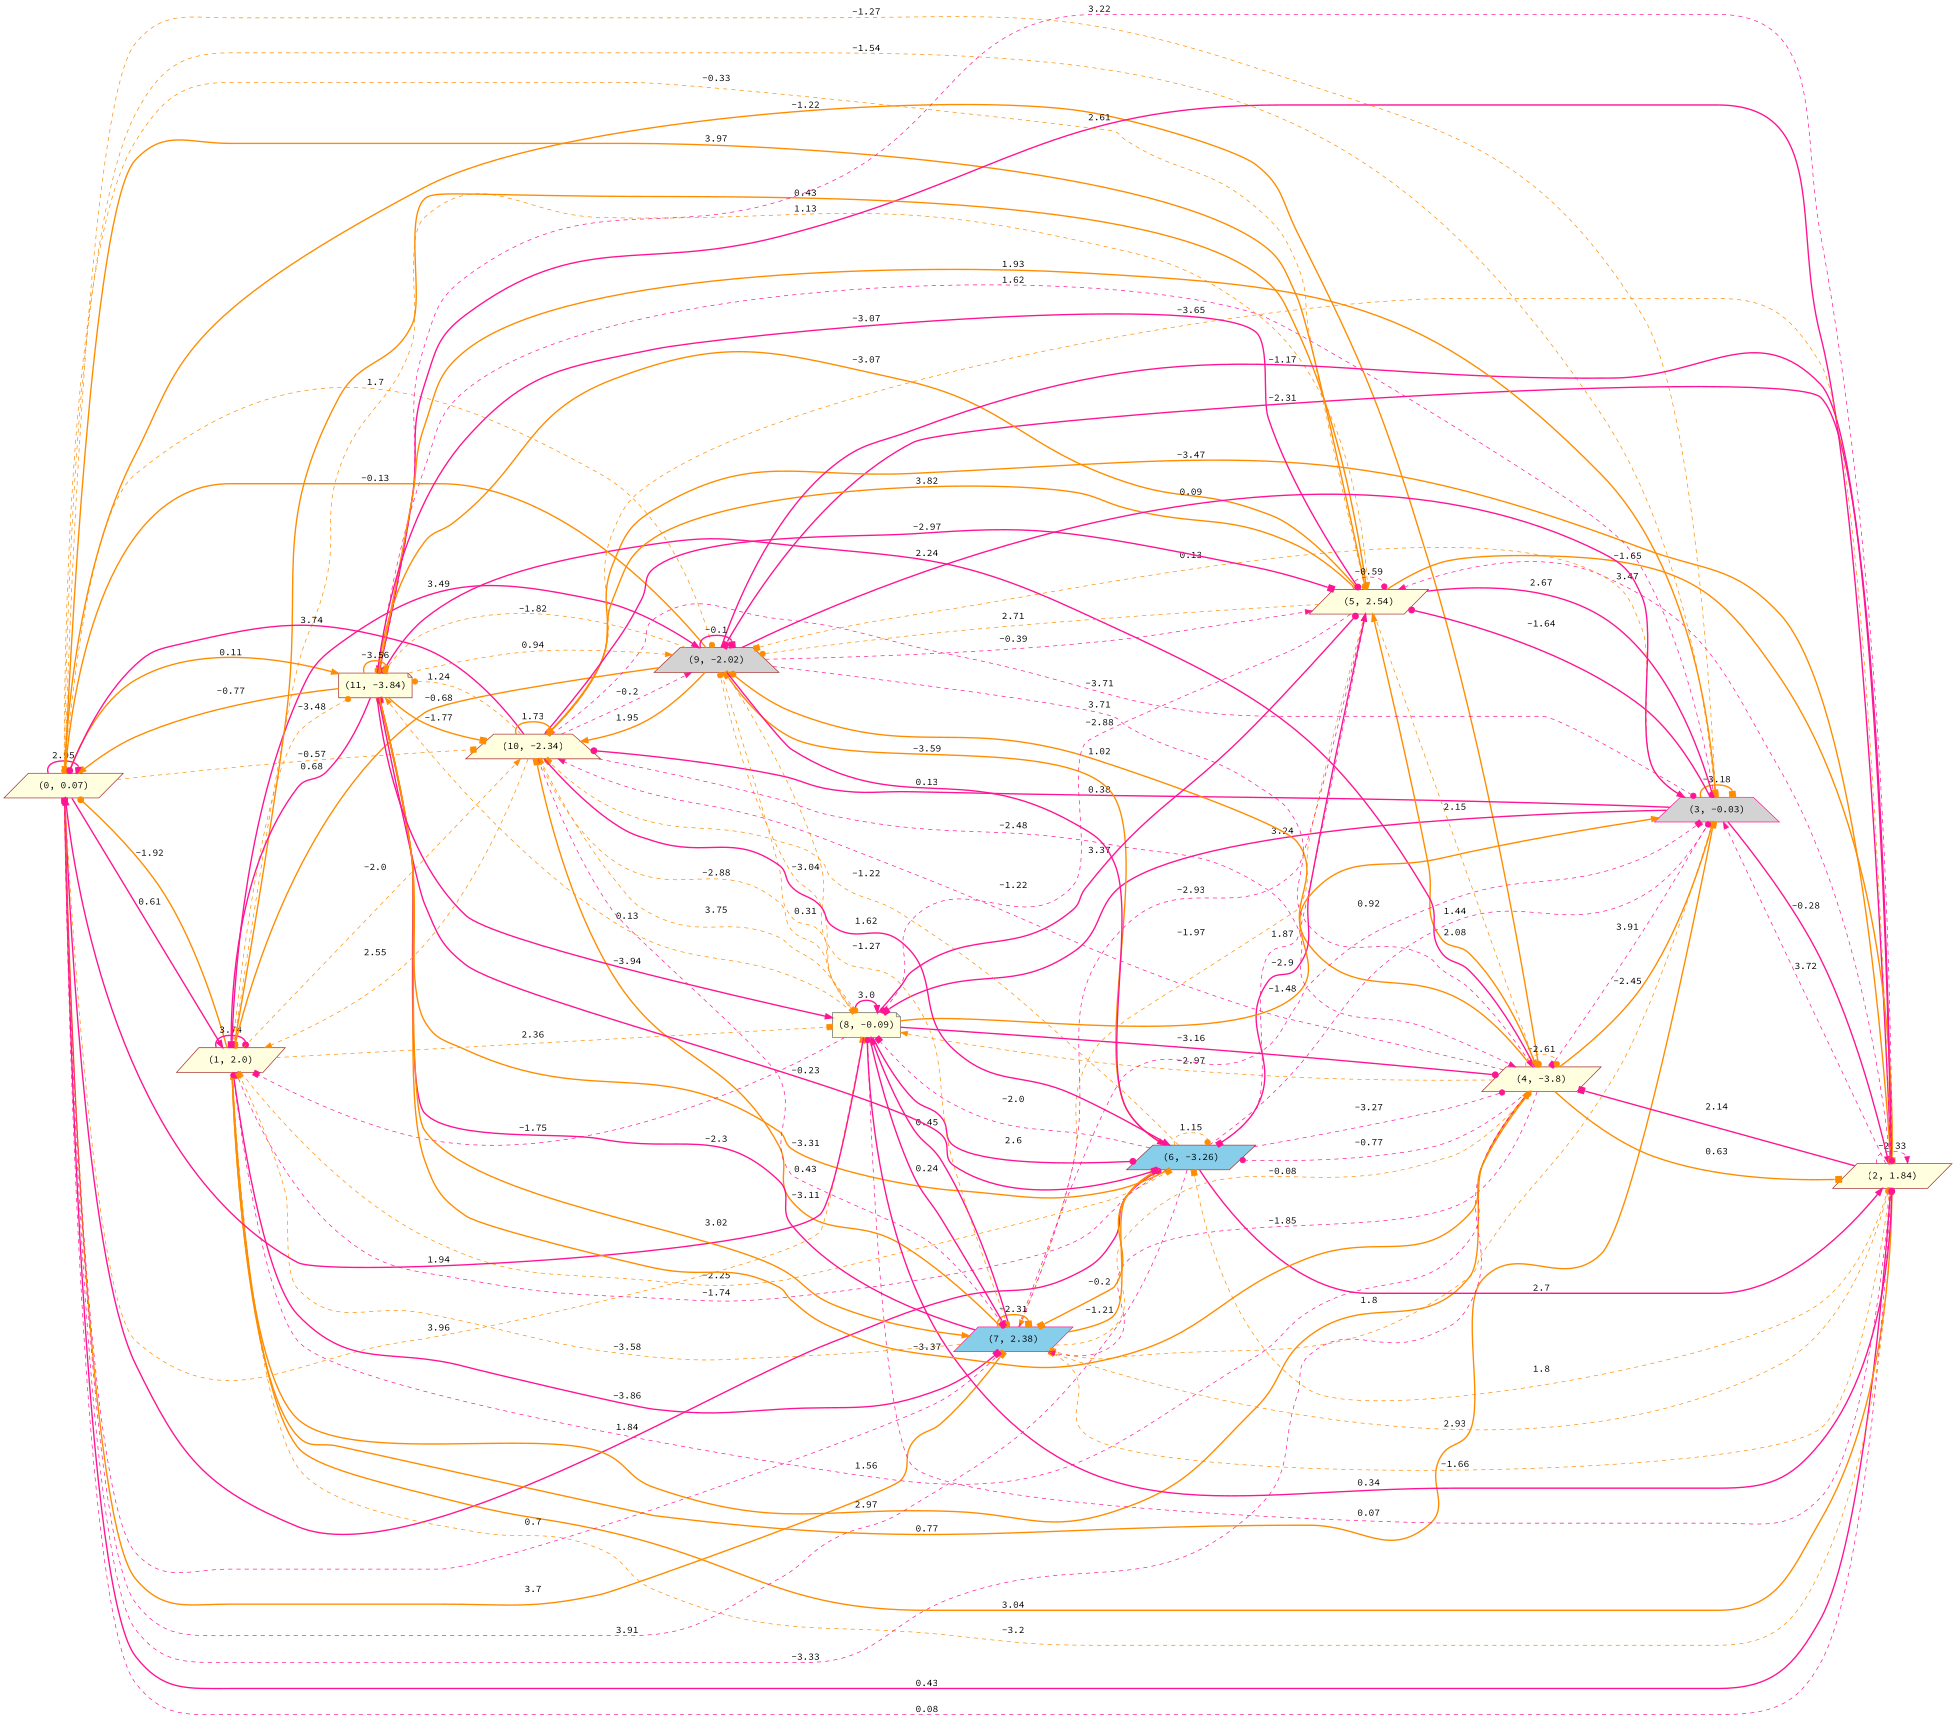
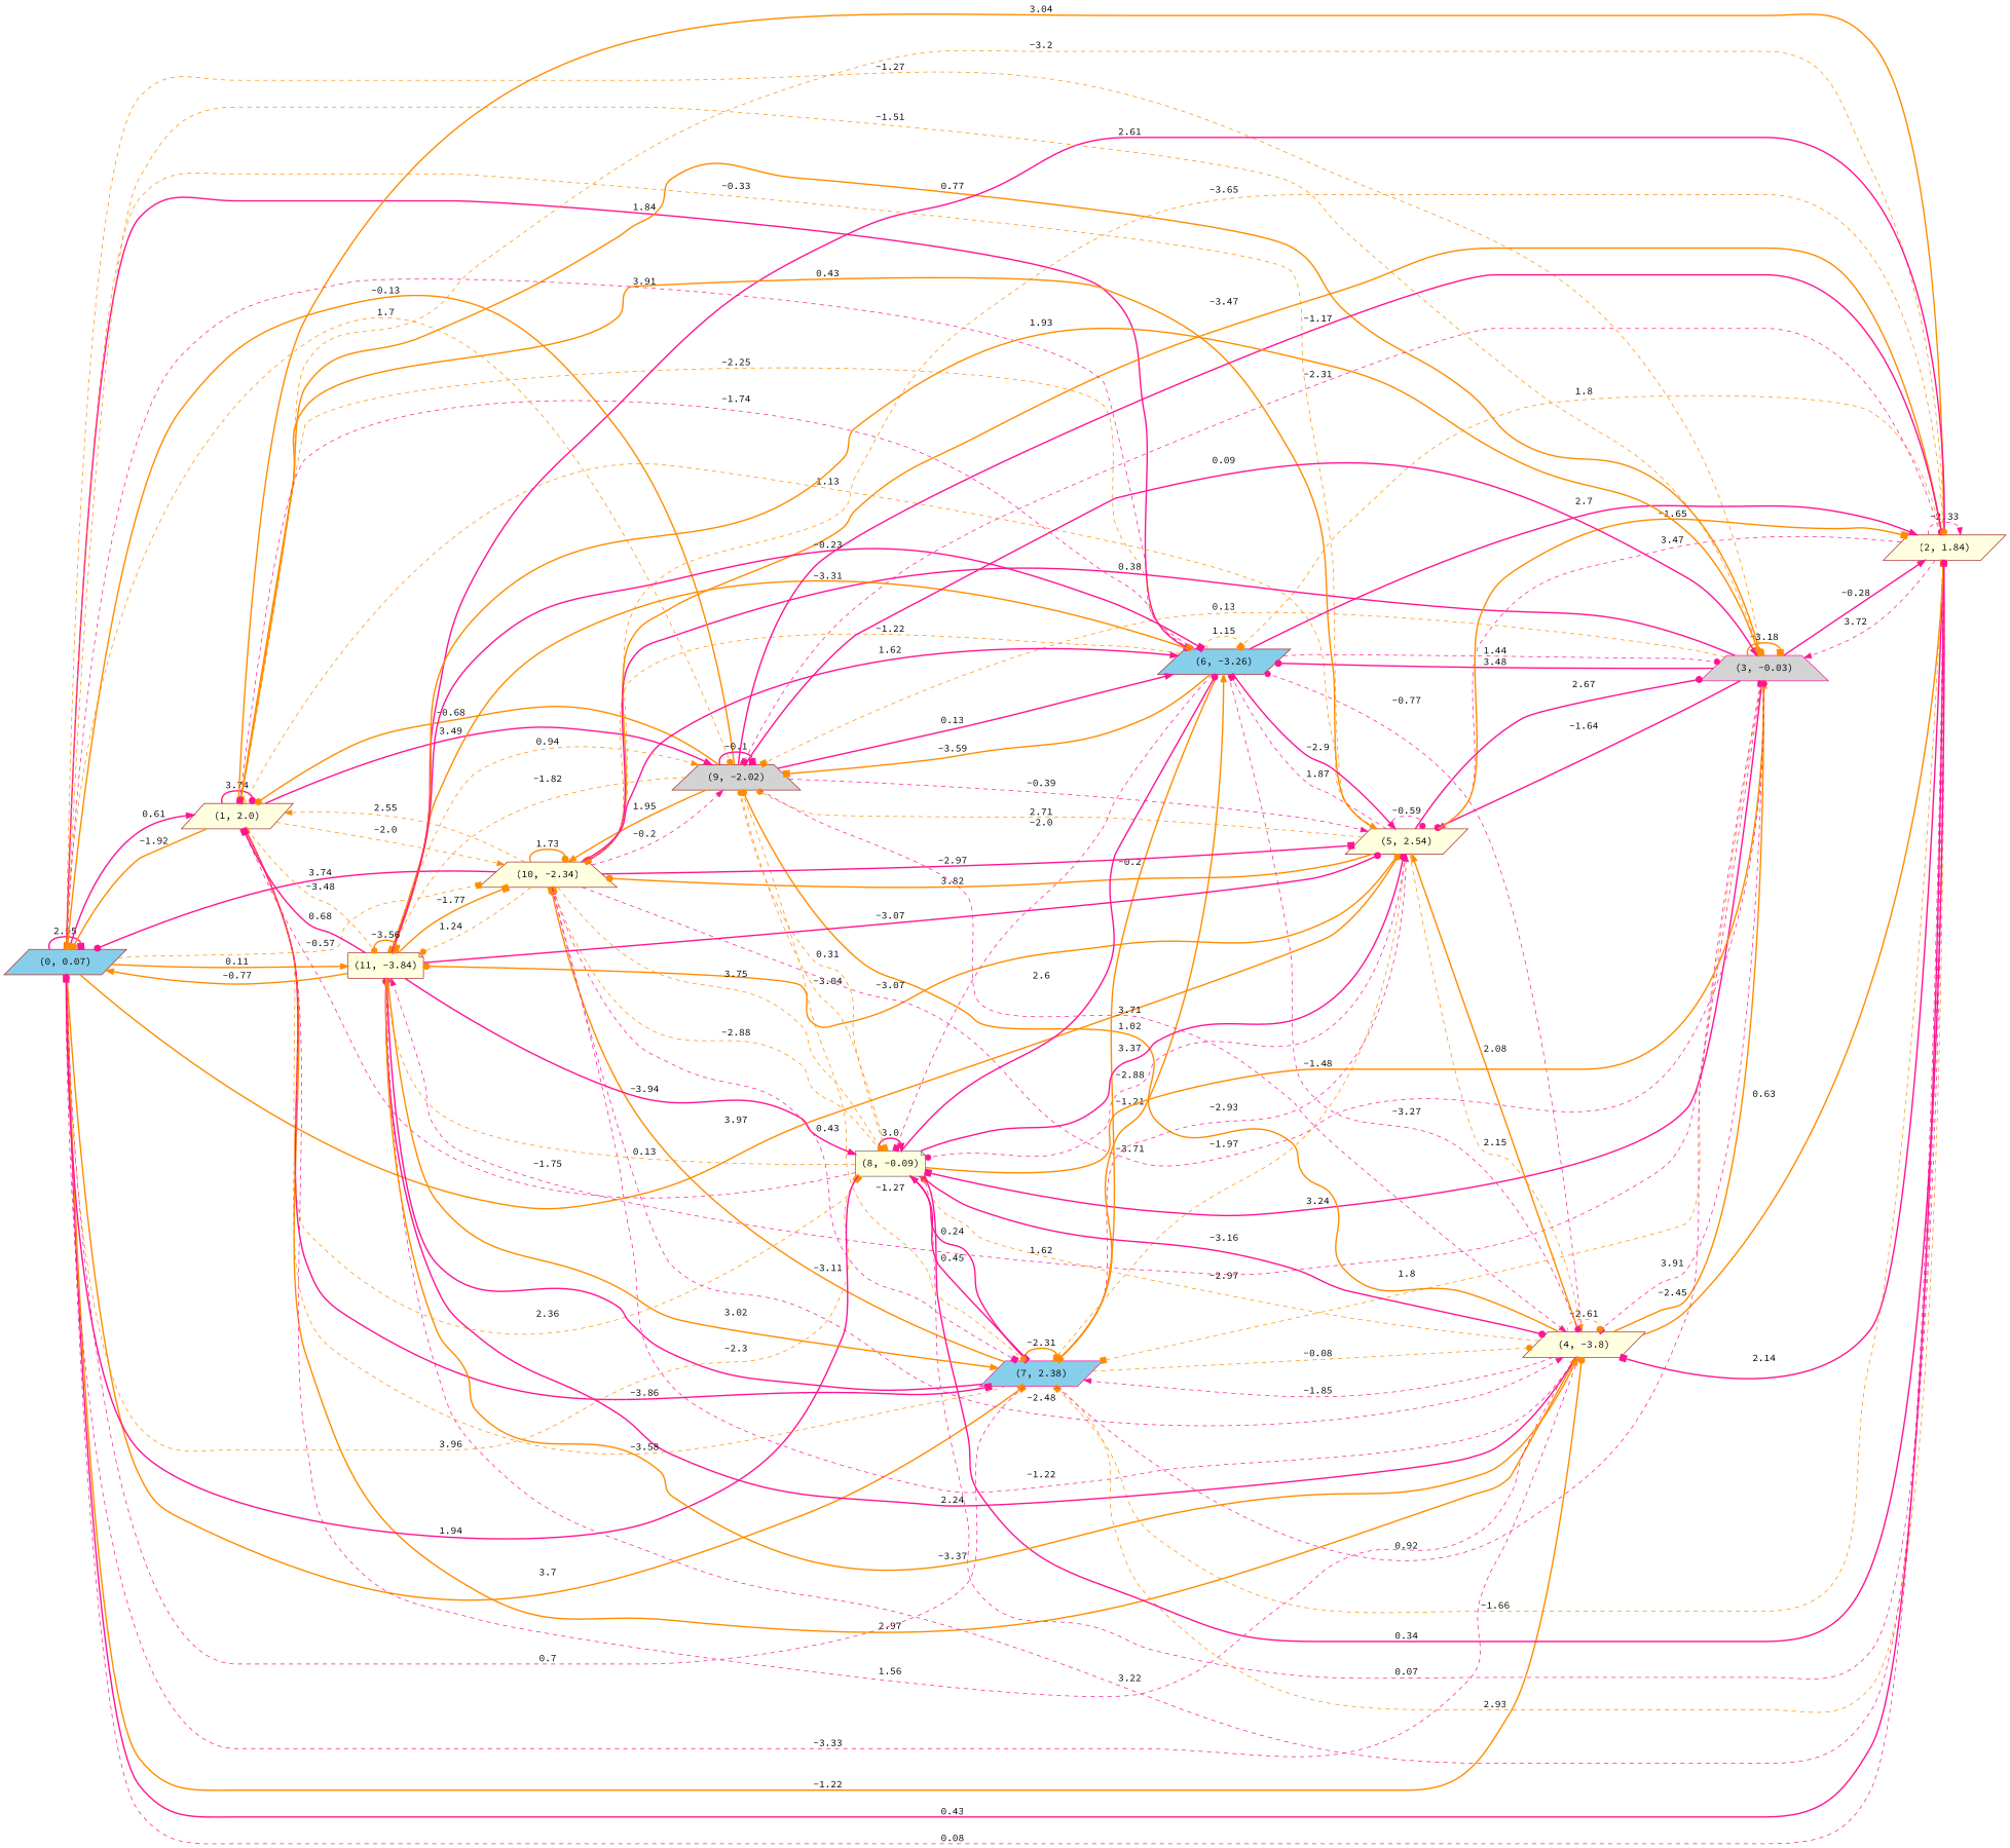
  digraph {
    fontname="Source Code Pro"
    rankdir=LR
    node [color=brown fillcolor=lightyellow fontname="Source Code Pro" shape=parallelogram style=filled]
    edge [arrowhead=dot color=darkorange fontname="Source Code Pro" style=bold]
-   n1 [label="(0, 0.07)"]
+   n1 [fillcolor=skyblue label="(0, 0.07)"]
    n2 [label="(1, 2.0)"]
    n3 [label="(2, 1.84)"]
    n4 [color=deeppink fillcolor=lightgrey label="(3, -0.03)" shape=trapezium]
    n5 [label="(4, -3.8)"]
    n6 [label="(5, 2.54)"]
    n7 [fillcolor=skyblue label="(6, -3.26)"]
    n8 [color=deeppink fillcolor=skyblue label="(7, 2.38)"]
    n9 [color=gray40 label="(8, -0.09)" shape=note]
    n10 [fillcolor=lightgrey label="(9, -2.02)" shape=trapezium]
    n11 [label="(10, -2.34)" shape=trapezium]
    n12 [label="(11, -3.84)" shape=note]
    n1 -> n1 [arrowhead=box color=deeppink label=2.95]
    n1 -> n2 [arrowhead=normal color=deeppink label=0.61]
    n1 -> n3 [arrowhead=box color=deeppink label=0.43]
    n1 -> n4 [arrowhead=box label=-1.27 style=dashed]
    n1 -> n5 [label=-1.22]
    n1 -> n6 [label=3.97]
    n1 -> n7 [color=deeppink label=1.84]
    n1 -> n8 [arrowhead=box label=3.7]
    n1 -> n9 [arrowhead=box label=3.96 style=dashed]
    n1 -> n10 [label=1.7 style=dashed]
    n1 -> n11 [arrowhead=box label=-0.57 style=dashed]
    n1 -> n12 [arrowhead=normal label=0.11]
    n2 -> n1 [label=-1.92]
    n2 -> n2 [color=deeppink label=3.74]
    n2 -> n3 [label=3.04]
    n2 -> n4 [arrowhead=box label=0.77]
    n2 -> n5 [arrowhead=normal label=2.97]
    n2 -> n6 [arrowhead=normal label=1.13 style=dashed]
    n2 -> n7 [arrowhead=box label=-2.25 style=dashed]
    n2 -> n8 [arrowhead=box color=deeppink label=-3.86]
    n2 -> n9 [arrowhead=box label=2.36 style=dashed]
    n2 -> n10 [arrowhead=normal color=deeppink label=3.49]
    n2 -> n11 [arrowhead=normal label=-2.0 style=dashed]
    n2 -> n12 [label=-3.48 style=dashed]
    n3 -> n1 [color=deeppink label=0.08 style=dashed]
    n3 -> n2 [arrowhead=normal label=-3.2 style=dashed]
    n3 -> n3 [arrowhead=normal color=deeppink label=-2.33 style=dashed]
    n3 -> n4 [arrowhead=normal color=deeppink label=3.72 style=dashed]
    n3 -> n5 [arrowhead=box color=deeppink label=2.14]
    n3 -> n6 [arrowhead=normal color=deeppink label=3.47 style=dashed]
    n3 -> n7 [arrowhead=box label=1.8 style=dashed]
    n3 -> n8 [arrowhead=box label=-1.66 style=dashed]
    n3 -> n9 [color=deeppink label=0.07 style=dashed]
-   n3 -> n10 [arrowhead=box color=deeppink label=-2.31]
+   n3 -> n10 [arrowhead=box color=deeppink label=-2.31 style=dashed]
    n3 -> n11 [arrowhead=box label=-3.47]
    n3 -> n12 [color=deeppink label=2.61]
-   n4 -> n1 [label=-1.54 style=dashed]
+   n4 -> n1 [label=-1.51 style=dashed]
    n4 -> n3 [arrowhead=normal color=deeppink label=-0.28]
    n4 -> n4 [arrowhead=box label=-3.18]
    n4 -> n5 [arrowhead=box color=deeppink label=3.91 style=dashed]
    n4 -> n6 [color=deeppink label=-1.64]
+   n4 -> n7 [color=deeppink label=3.48]
    n4 -> n8 [arrowhead=box label=1.8 style=dashed]
    n4 -> n9 [arrowhead=box color=deeppink label=3.24]
    n4 -> n10 [arrowhead=box label=0.13 style=dashed]
    n4 -> n11 [color=deeppink label=0.38]
    n4 -> n12 [arrowhead=normal color=deeppink label=1.62 style=dashed]
    n5 -> n1 [arrowhead=box color=deeppink label=-3.33 style=dashed]
    n5 -> n2 [color=deeppink label=1.56 style=dashed]
    n5 -> n3 [arrowhead=box label=0.63]
    n5 -> n4 [label=-2.45]
    n5 -> n5 [label=-2.61 style=dashed]
    n5 -> n6 [arrowhead=normal label=2.08]
    n5 -> n7 [color=deeppink label=-0.77 style=dashed]
    n5 -> n8 [arrowhead=normal color=deeppink label=-1.85 style=dashed]
    n5 -> n9 [arrowhead=normal label=-2.97 style=dashed]
    n5 -> n10 [label=1.02]
    n5 -> n11 [arrowhead=normal color=deeppink label=-1.22 style=dashed]
    n5 -> n12 [color=deeppink label=2.24]
    n6 -> n1 [arrowhead=normal label=-0.33 style=dashed]
    n6 -> n2 [arrowhead=box label=0.43]
    n6 -> n3 [arrowhead=box label=-1.65]
    n6 -> n4 [color=deeppink label=2.67]
    n6 -> n5 [arrowhead=normal label=2.15 style=dashed]
    n6 -> n6 [color=deeppink label=-0.59 style=dashed]
    n6 -> n7 [arrowhead=box color=deeppink label=1.87 style=dashed]
    n6 -> n8 [arrowhead=normal label=-1.97 style=dashed]
    n6 -> n9 [color=deeppink label=-2.88 style=dashed]
    n6 -> n10 [label=2.71 style=dashed]
    n6 -> n11 [label=3.82]
    n6 -> n12 [label=-3.07]
    n7 -> n1 [arrowhead=box color=deeppink label=3.91 style=dashed]
    n7 -> n2 [arrowhead=box color=deeppink label=-1.74 style=dashed]
    n7 -> n3 [arrowhead=normal color=deeppink label=2.7]
    n7 -> n4 [color=deeppink label=1.44 style=dashed]
    n7 -> n5 [color=deeppink label=-3.27 style=dashed]
    n7 -> n6 [arrowhead=normal color=deeppink label=-2.9]
    n7 -> n7 [label=1.15 style=dashed]
    n7 -> n8 [arrowhead=box label=-0.2]
    n7 -> n9 [arrowhead=box color=deeppink label=-2.0 style=dashed]
    n7 -> n10 [arrowhead=box label=-3.59]
    n7 -> n11 [arrowhead=box label=-1.22 style=dashed]
    n7 -> n12 [arrowhead=box label=-3.31]
    n8 -> n1 [arrowhead=normal color=deeppink label=0.7 style=dashed]
    n8 -> n2 [arrowhead=box label=-3.58 style=dashed]
    n8 -> n3 [label=2.93 style=dashed]
    n8 -> n4 [arrowhead=box color=deeppink label=0.92 style=dashed]
    n8 -> n5 [label=-0.08 style=dashed]
    n8 -> n6 [arrowhead=normal color=deeppink label=-2.93 style=dashed]
    n8 -> n7 [arrowhead=normal label=-1.21]
    n8 -> n8 [arrowhead=box label=-2.31]
    n8 -> n9 [arrowhead=normal color=deeppink label=0.45]
    n8 -> n11 [arrowhead=box label=-3.11]
    n8 -> n12 [color=deeppink label=-2.3]
    n9 -> n1 [arrowhead=normal color=deeppink label=1.94]
    n9 -> n2 [arrowhead=box color=deeppink label=-1.75 style=dashed]
    n9 -> n3 [color=deeppink label=0.34]
    n9 -> n4 [arrowhead=normal label=-1.48]
    n9 -> n5 [color=deeppink label=-3.16]
    n9 -> n6 [color=deeppink label=3.37]
    n9 -> n7 [color=deeppink label=2.6]
    n9 -> n8 [arrowhead=box color=deeppink label=0.24]
    n9 -> n9 [arrowhead=normal color=deeppink label=3.0]
    n9 -> n10 [label=-3.04 style=dashed]
    n9 -> n11 [arrowhead=box label=-2.88 style=dashed]
    n9 -> n12 [arrowhead=normal label=0.13 style=dashed]
    n10 -> n1 [arrowhead=box label=-0.13]
    n10 -> n2 [label=-0.68]
    n10 -> n3 [color=deeppink label=-1.17]
    n10 -> n4 [arrowhead=normal color=deeppink label=0.09]
    n10 -> n5 [arrowhead=normal color=deeppink label=3.71 style=dashed]
    n10 -> n6 [arrowhead=normal color=deeppink label=-0.39 style=dashed]
    n10 -> n7 [arrowhead=normal color=deeppink label=0.13]
    n10 -> n8 [label=-1.27 style=dashed]
    n10 -> n9 [arrowhead=box label=0.31 style=dashed]
    n10 -> n10 [arrowhead=box color=deeppink label=-0.1]
    n10 -> n11 [arrowhead=normal label=1.95]
    n10 -> n12 [label=-1.82 style=dashed]
    n11 -> n1 [color=deeppink label=3.74]
    n11 -> n2 [arrowhead=normal label=2.55 style=dashed]
    n11 -> n3 [label=-3.65 style=dashed]
    n11 -> n4 [color=deeppink label=-3.71 style=dashed]
    n11 -> n5 [arrowhead=normal color=deeppink label=-2.48 style=dashed]
    n11 -> n6 [arrowhead=box color=deeppink label=-2.97]
    n11 -> n7 [arrowhead=normal color=deeppink label=1.62]
    n11 -> n8 [arrowhead=box color=deeppink label=0.43 style=dashed]
    n11 -> n9 [label=3.75 style=dashed]
    n11 -> n10 [arrowhead=normal color=deeppink label=-0.2 style=dashed]
    n11 -> n11 [label=1.73]
    n11 -> n12 [label=1.24 style=dashed]
    n12 -> n1 [arrowhead=normal label=-0.77]
    n12 -> n2 [arrowhead=box color=deeppink label=0.68]
    n12 -> n3 [color=deeppink label=3.22 style=dashed]
    n12 -> n4 [arrowhead=normal label=1.93]
    n12 -> n5 [arrowhead=normal label=-3.37]
    n12 -> n6 [color=deeppink label=-3.07]
    n12 -> n7 [arrowhead=box color=deeppink label=-0.23]
    n12 -> n8 [arrowhead=normal label=3.02]
    n12 -> n9 [arrowhead=normal color=deeppink label=-3.94]
    n12 -> n10 [arrowhead=normal label=0.94 style=dashed]
    n12 -> n11 [arrowhead=box label=-1.77]
    n12 -> n12 [arrowhead=normal label=-3.56]
  }
